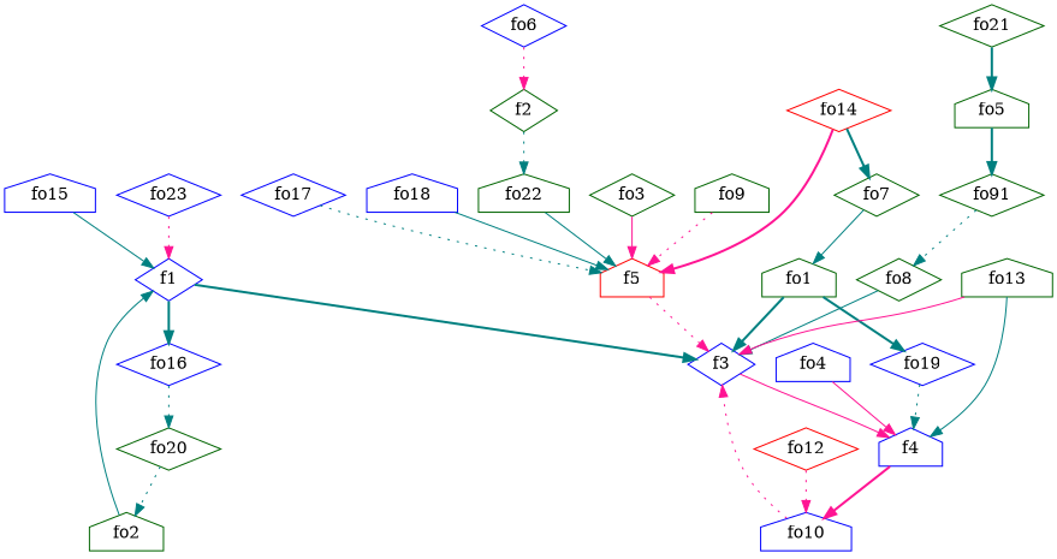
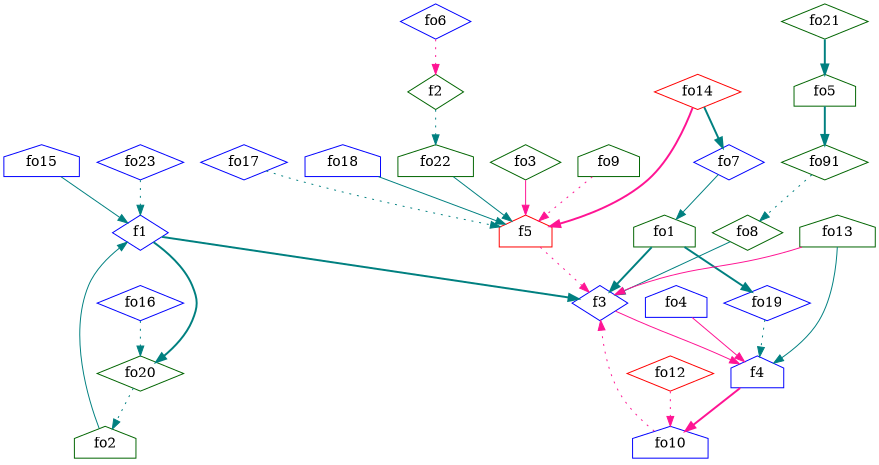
  strict digraph {
    node [color=blue shape=diamond]
    edge [color=teal style=dotted weight=2]
    f1
    f3
    fo20 [color=darkgreen]
    f4 [shape=house]
    fo2 [color=darkgreen shape=house]
    f2 [color=darkgreen]
    fo22 [color=darkgreen shape=house]
    f5 [color=red shape=house]
    fo10 [shape=house]
    fo1 [color=darkgreen shape=house]
    fo19
    fo3 [color=darkgreen]
    fo4 [shape=house]
    fo5 [color=darkgreen shape=house]
    n15 [color=darkgreen label=fo91]
    fo8 [color=darkgreen]
    fo6
-   fo7 [color=darkgreen]
+   fo7
    fo9 [color=darkgreen shape=house]
    fo12 [color=red]
    fo13 [color=darkgreen shape=house]
    fo14 [color=red]
    fo15 [shape=house]
    fo16
    fo17
    fo18 [shape=house]
    fo21 [color=darkgreen]
    fo23
    f1 -> f3 [style=bold]
-   f1 -> fo16 [style=bold]
+   f1 -> fo20 [style=bold]
    f3 -> f4 [color=deeppink style=solid]
    fo20 -> fo2
    f4 -> fo10 [color=deeppink style=bold]
    fo2 -> f1 [style=solid]
    f2 -> fo22
    fo22 -> f5 [style=solid]
    f5 -> f3 [color=deeppink]
    fo10 -> f3 [color=deeppink]
    fo1 -> f3 [style=bold]
    fo1 -> fo19 [style=bold]
    fo19 -> f4
    fo3 -> f5 [color=deeppink style=solid]
    fo4 -> f4 [color=deeppink style=solid]
    fo5 -> n15 [style=bold]
    n15 -> fo8
    fo8 -> f3 [style=solid]
    fo6 -> f2 [color=deeppink]
    fo7 -> fo1 [style=solid]
    fo9 -> f5 [color=deeppink]
    fo12 -> fo10 [color=deeppink]
    fo13 -> f3 [color=deeppink style=solid]
    fo13 -> f4 [style=solid]
    fo14 -> f5 [color=deeppink style=bold]
    fo14 -> fo7 [style=bold]
    fo15 -> f1 [style=solid]
    fo16 -> fo20
    fo17 -> f5
    fo18 -> f5 [style=solid]
    fo21 -> fo5 [style=bold]
-   fo23 -> f1 [color=deeppink]
+   fo23 -> f1
  }
